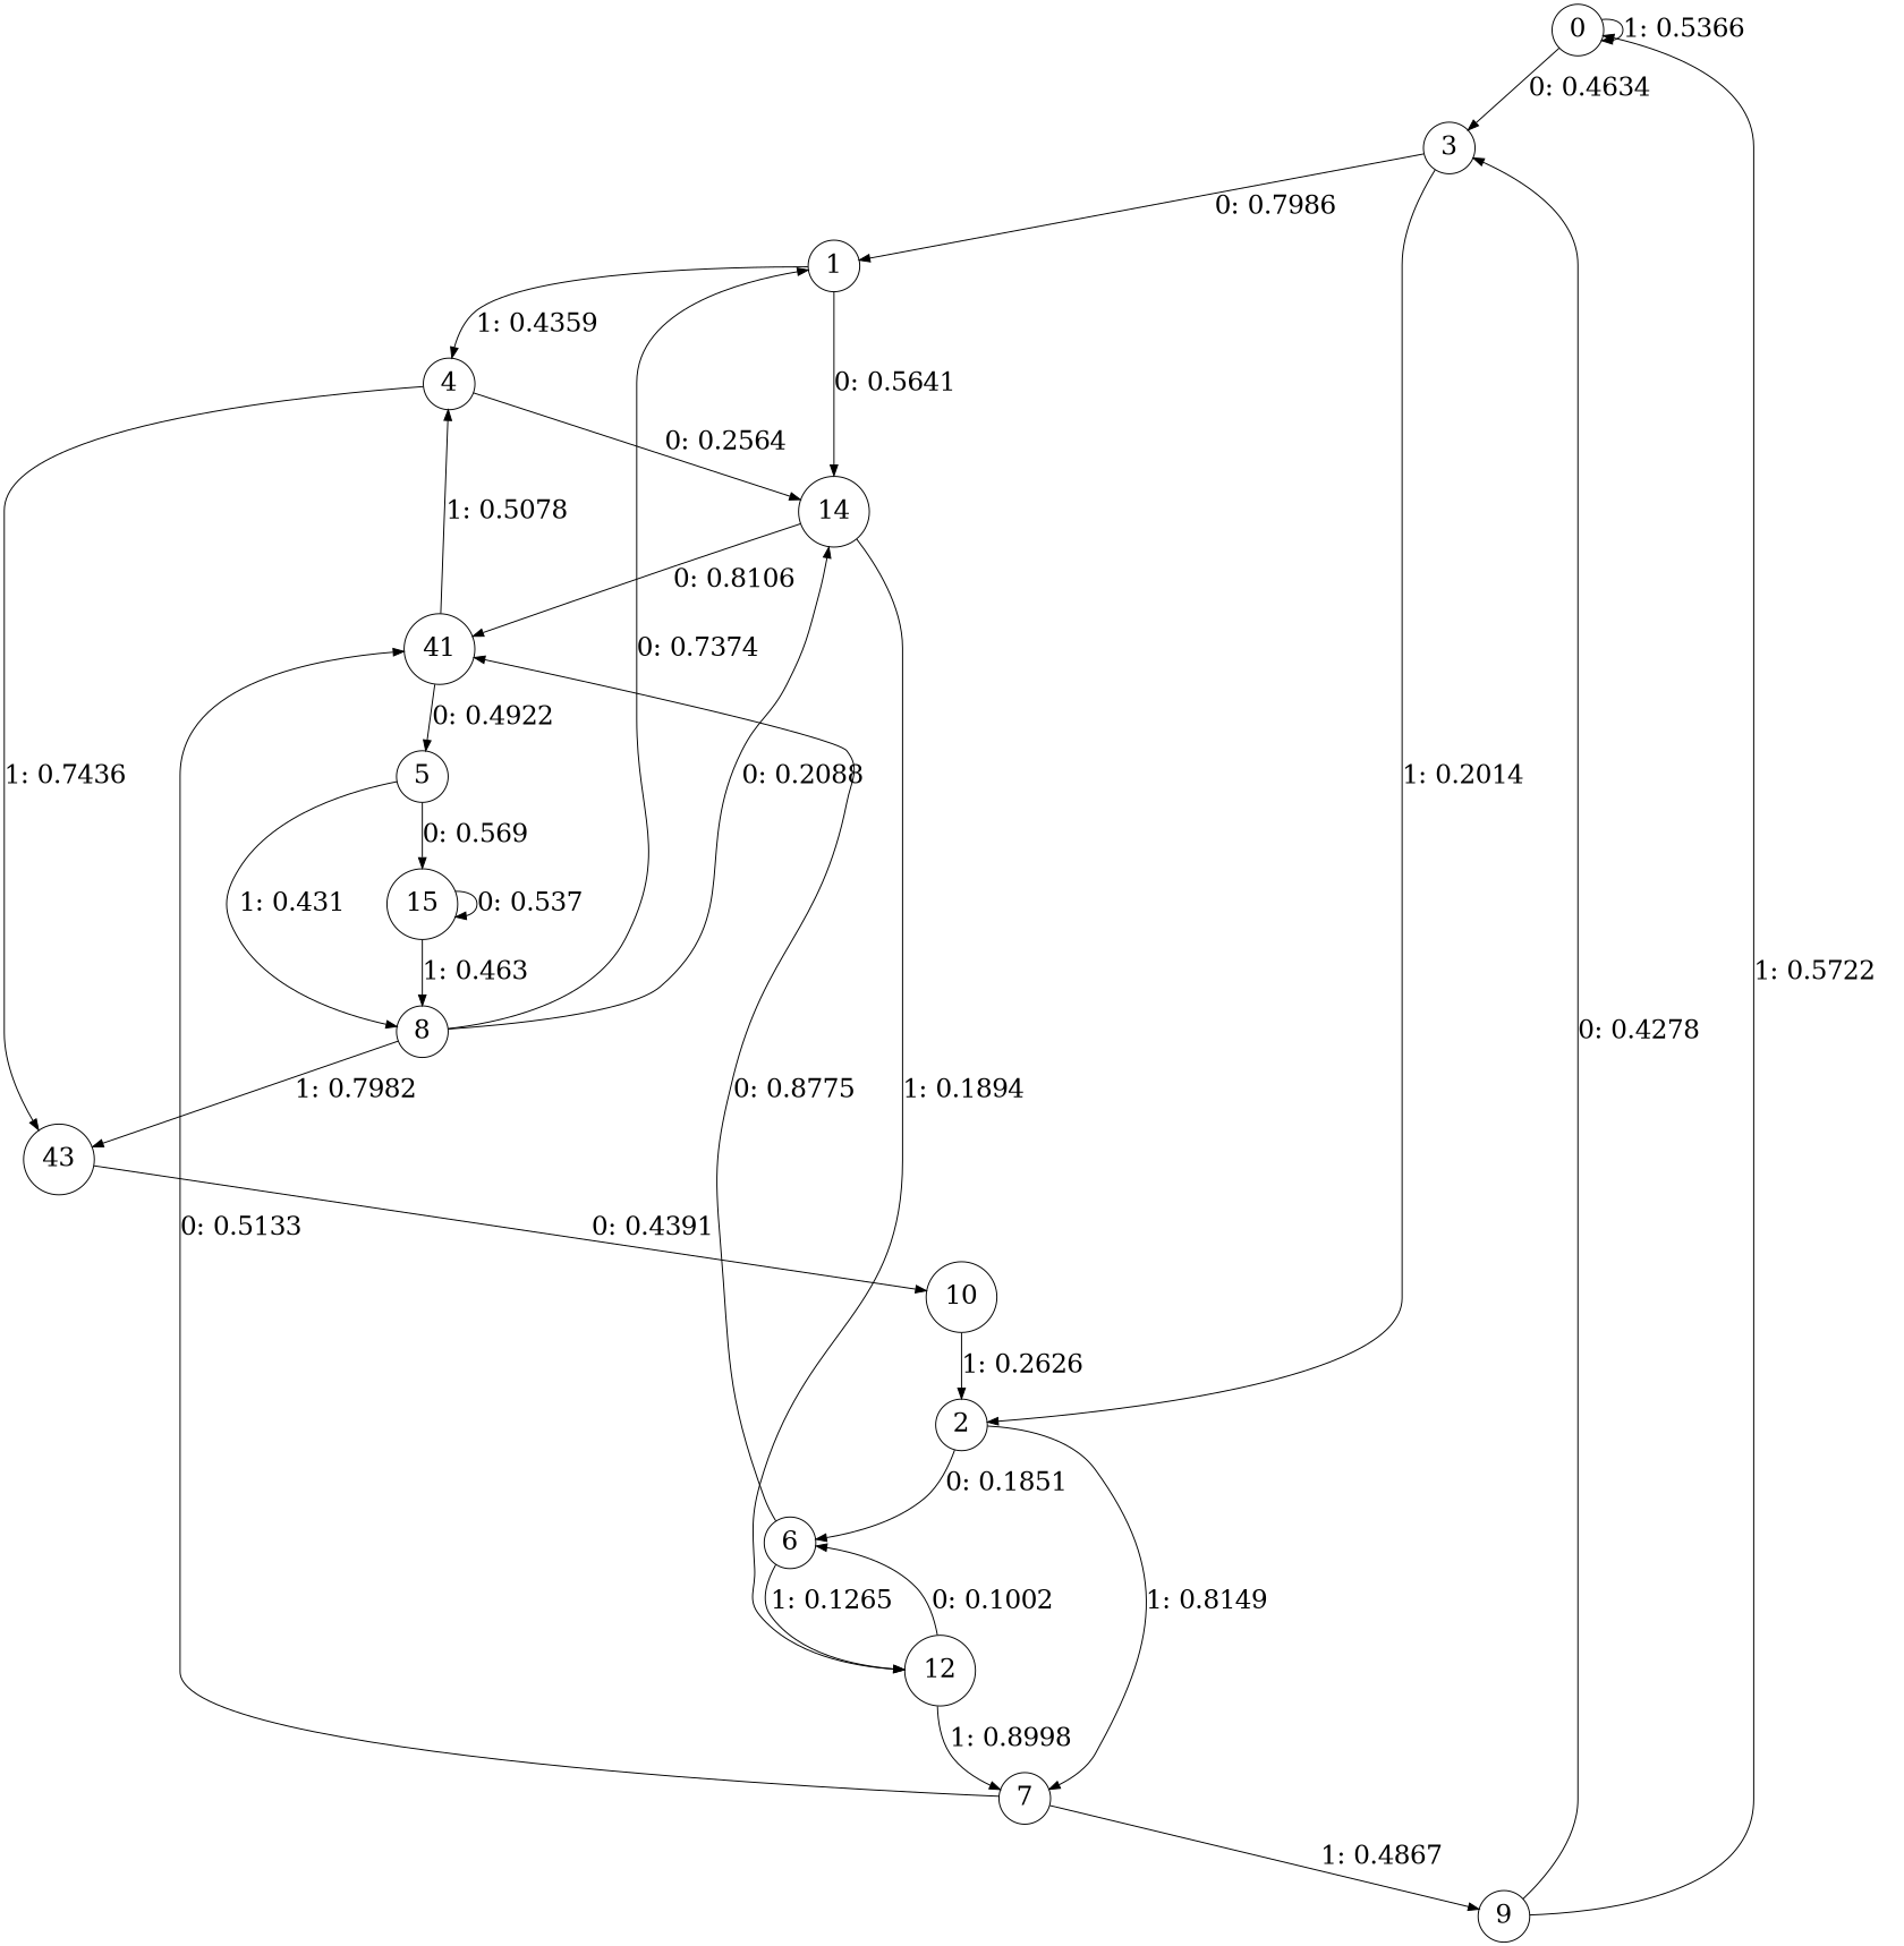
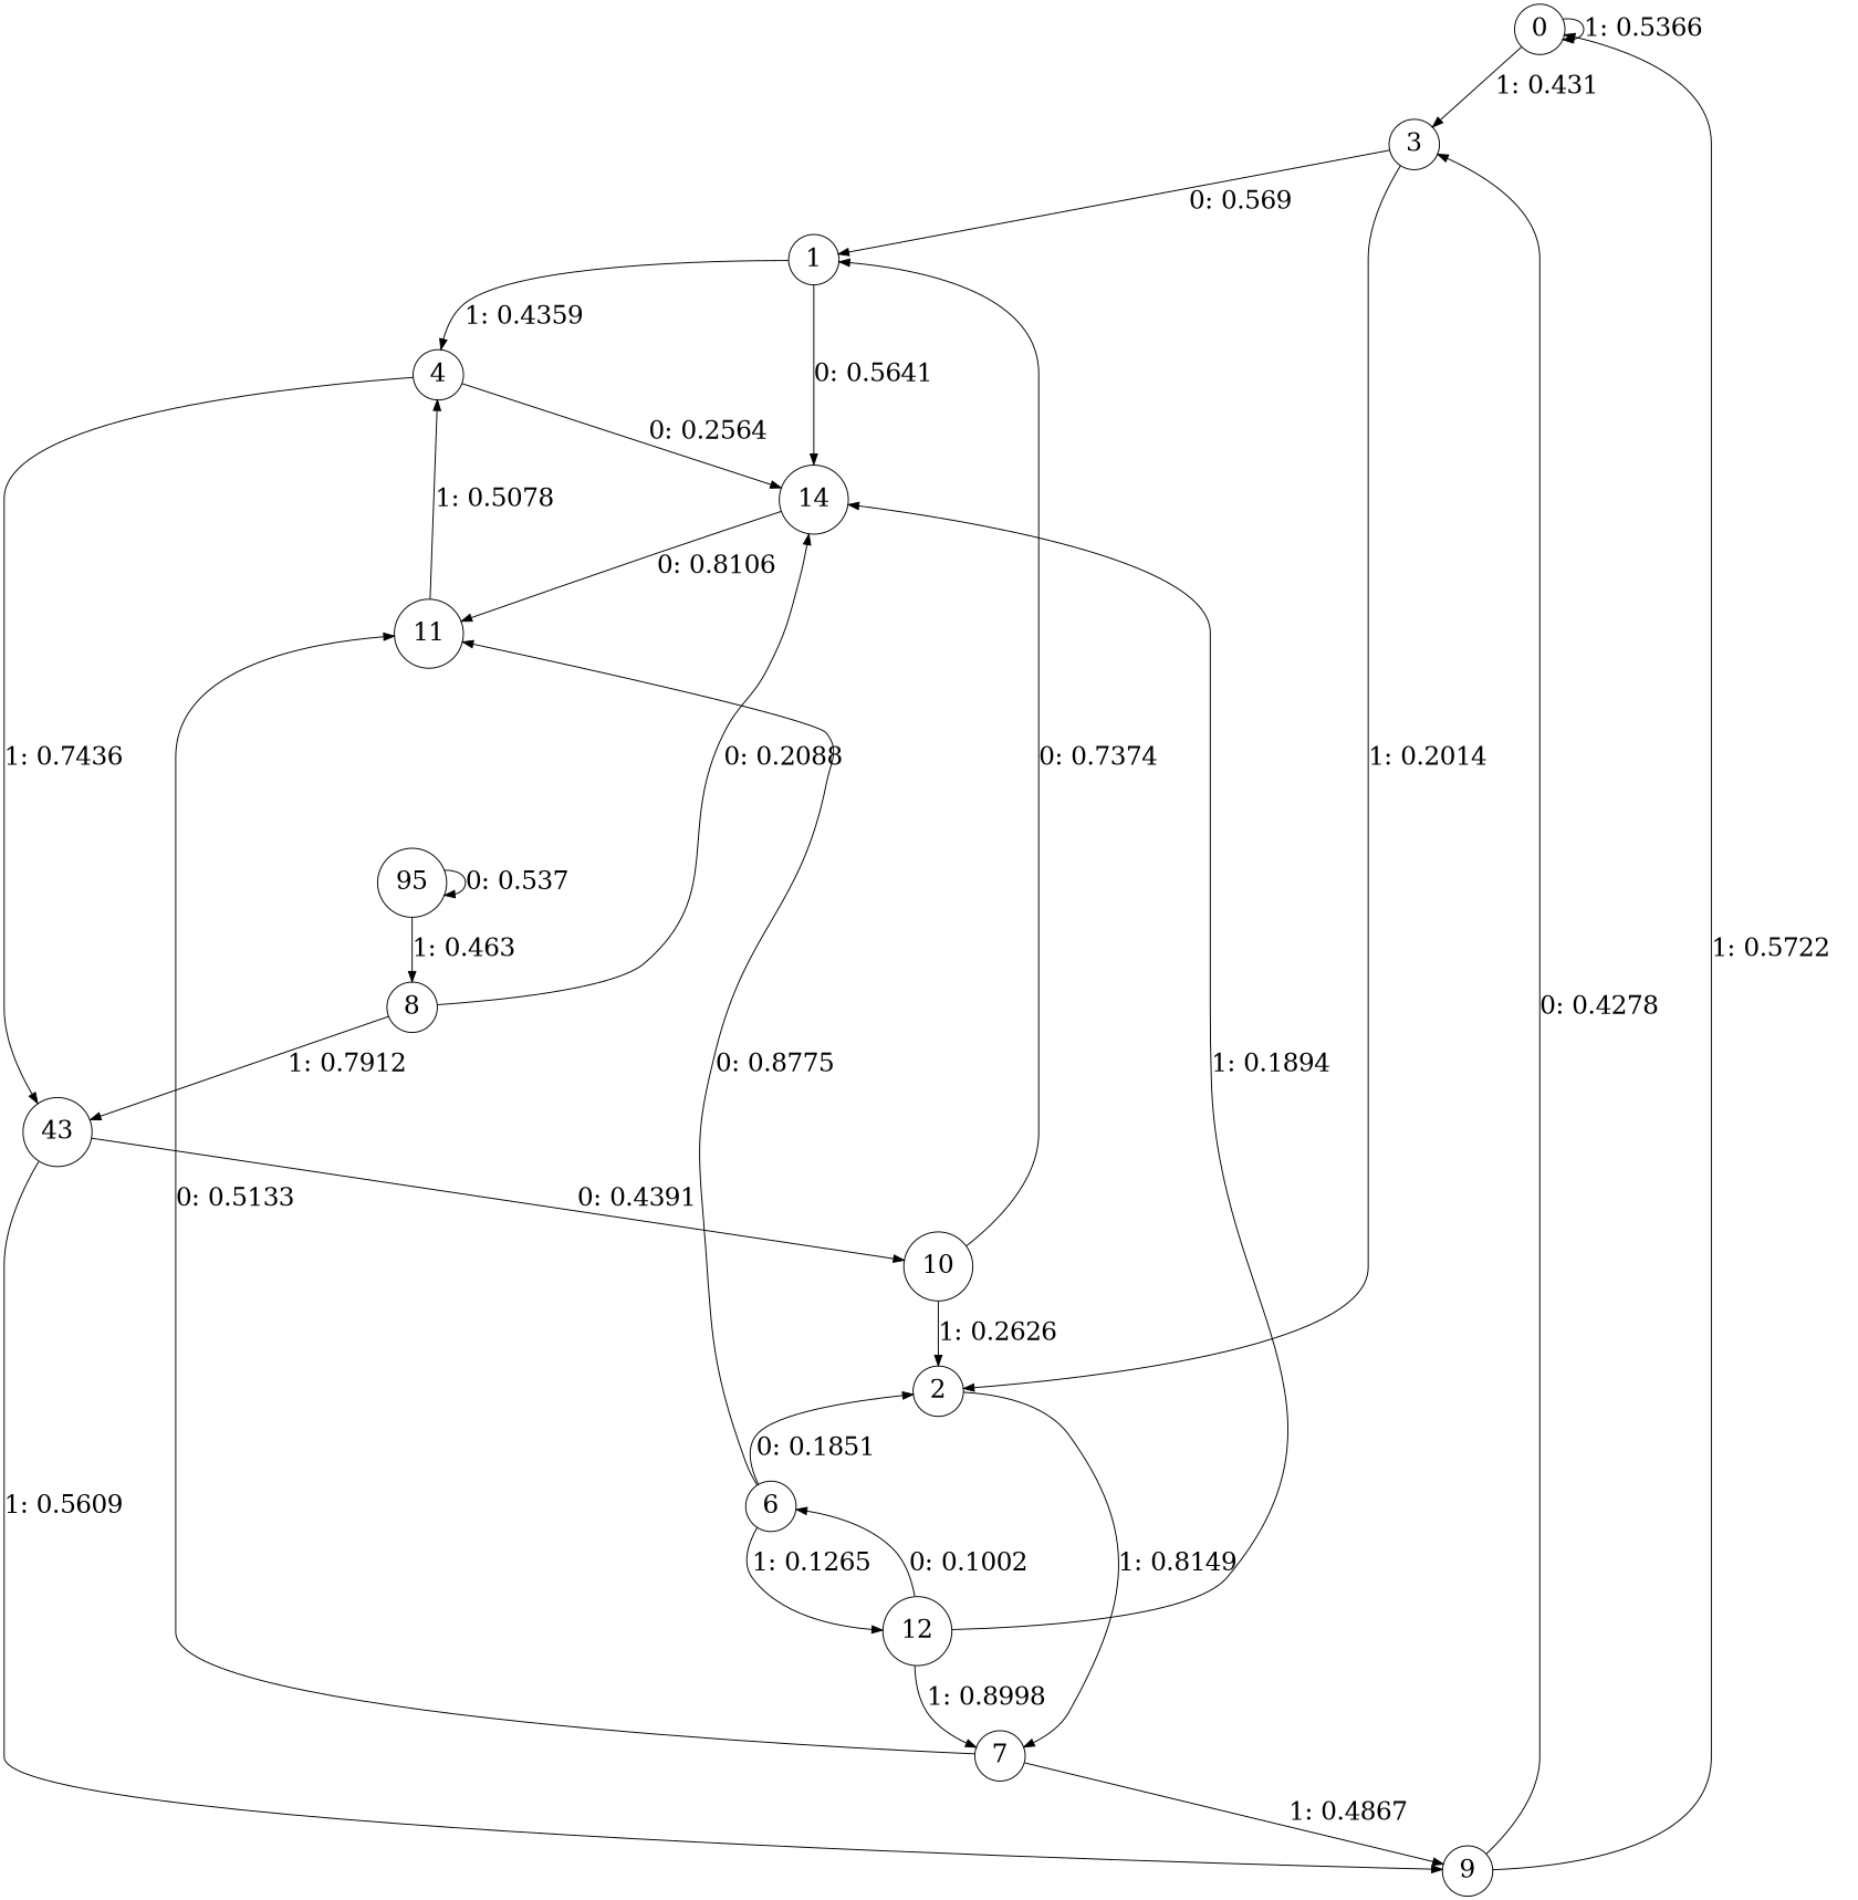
  digraph {
    node [fontsize=24 shape=circle]
    edge [fontsize=24]
    0
    3
    1
    2
    4
    14
    6
    7
-   5
-   15
+   15 [label=95]
    8
    n12 [label=43]
-   11 [label=41]
+   11
    12
    10
    9
    0 -> 0 [label="1: 0.5366   "]
-   0 -> 3 [label="0: 0.4634   "]
-   3 -> 1 [label="0: 0.7986   "]
+   0 -> 3 [label="1: 0.431    "]
+   3 -> 1 [label="0: 0.569    "]
    3 -> 2 [label="1: 0.2014   "]
    1 -> 4 [label="1: 0.4359   "]
    1 -> 14 [label="0: 0.5641   "]
-   2 -> 6 [label="0: 0.1851   "]
+   6 -> 2 [label="0: 0.1851   "]
    2 -> 7 [label="1: 0.8149   "]
    4 -> 14 [label="0: 0.2564   "]
    4 -> n12 [label="1: 0.7436   "]
    14 -> 11 [label="0: 0.8106   "]
-   14 -> 12 [label="1: 0.1894   "]
+   12 -> 14 [label="1: 0.1894   "]
    6 -> 11 [label="0: 0.8775   "]
    6 -> 12 [label="1: 0.1265   "]
    7 -> 11 [label="0: 0.5133   "]
    7 -> 9 [label="1: 0.4867   "]
-   5 -> 15 [label="0: 0.569    "]
-   5 -> 8 [label="1: 0.431    "]
    15 -> 15 [label="0: 0.537    "]
    15 -> 8 [label="1: 0.463    "]
    8 -> 14 [label="0: 0.2088   "]
-   8 -> n12 [label="1: 0.7982   "]
+   8 -> n12 [label="1: 0.7912   "]
    n12 -> 10 [label="0: 0.4391   "]
+   n12 -> 9 [label="1: 0.5609   "]
    11 -> 4 [label="1: 0.5078   "]
-   11 -> 5 [label="0: 0.4922   "]
    12 -> 6 [label="0: 0.1002   "]
    12 -> 7 [label="1: 0.8998   "]
-   8 -> 1 [label="0: 0.7374   "]
+   10 -> 1 [label="0: 0.7374   "]
    10 -> 2 [label="1: 0.2626   "]
    9 -> 0 [label="1: 0.5722   "]
    9 -> 3 [label="0: 0.4278   "]
  }
